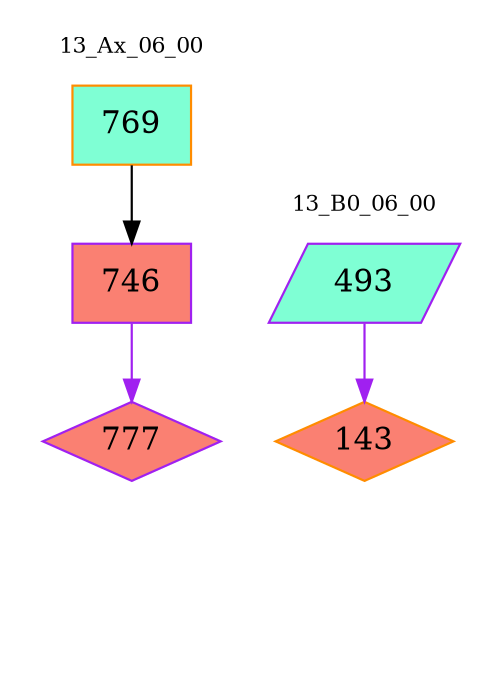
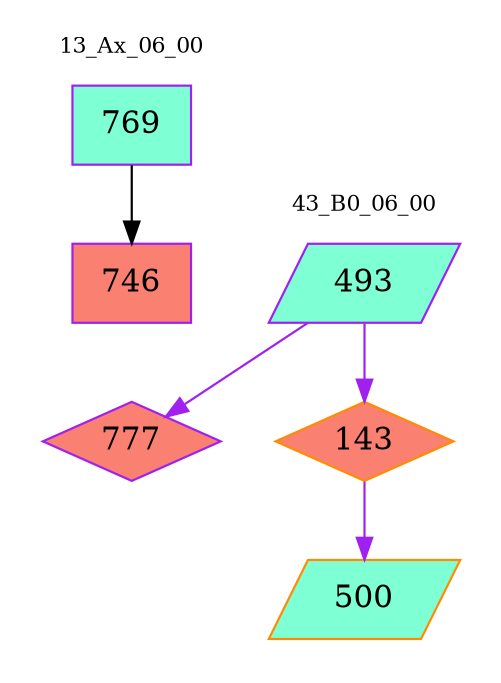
  digraph {
    node [color=purple fillcolor=aquamarine shape=box style=filled]
    edge [color=purple]
-   n1 [color=darkorange label=769]
+   n1 [label=769]
    n2 [fillcolor=salmon label=746]
    n3 [fillcolor=salmon label=777 shape=diamond]
    n4 [label=493 shape=parallelogram]
    n5 [color=darkorange fillcolor=salmon label=143 shape=diamond]
+   n6 [color=darkorange label=500 shape=parallelogram]
    subgraph cluster_1 {
      color=white
      fontsize=10
      label="13_Ax_06_00"
      n1
      n2
      n3
    }
    subgraph cluster_2 {
      color=white
      fontsize=10
-     label="13_B0_06_00"
+     label="43_B0_06_00"
      n4
      n5
+     n6
    }
    n1 -> n2 [color=black]
-   n2 -> n3
+   n4 -> n3
    n4 -> n5
+   n5 -> n6
  }
